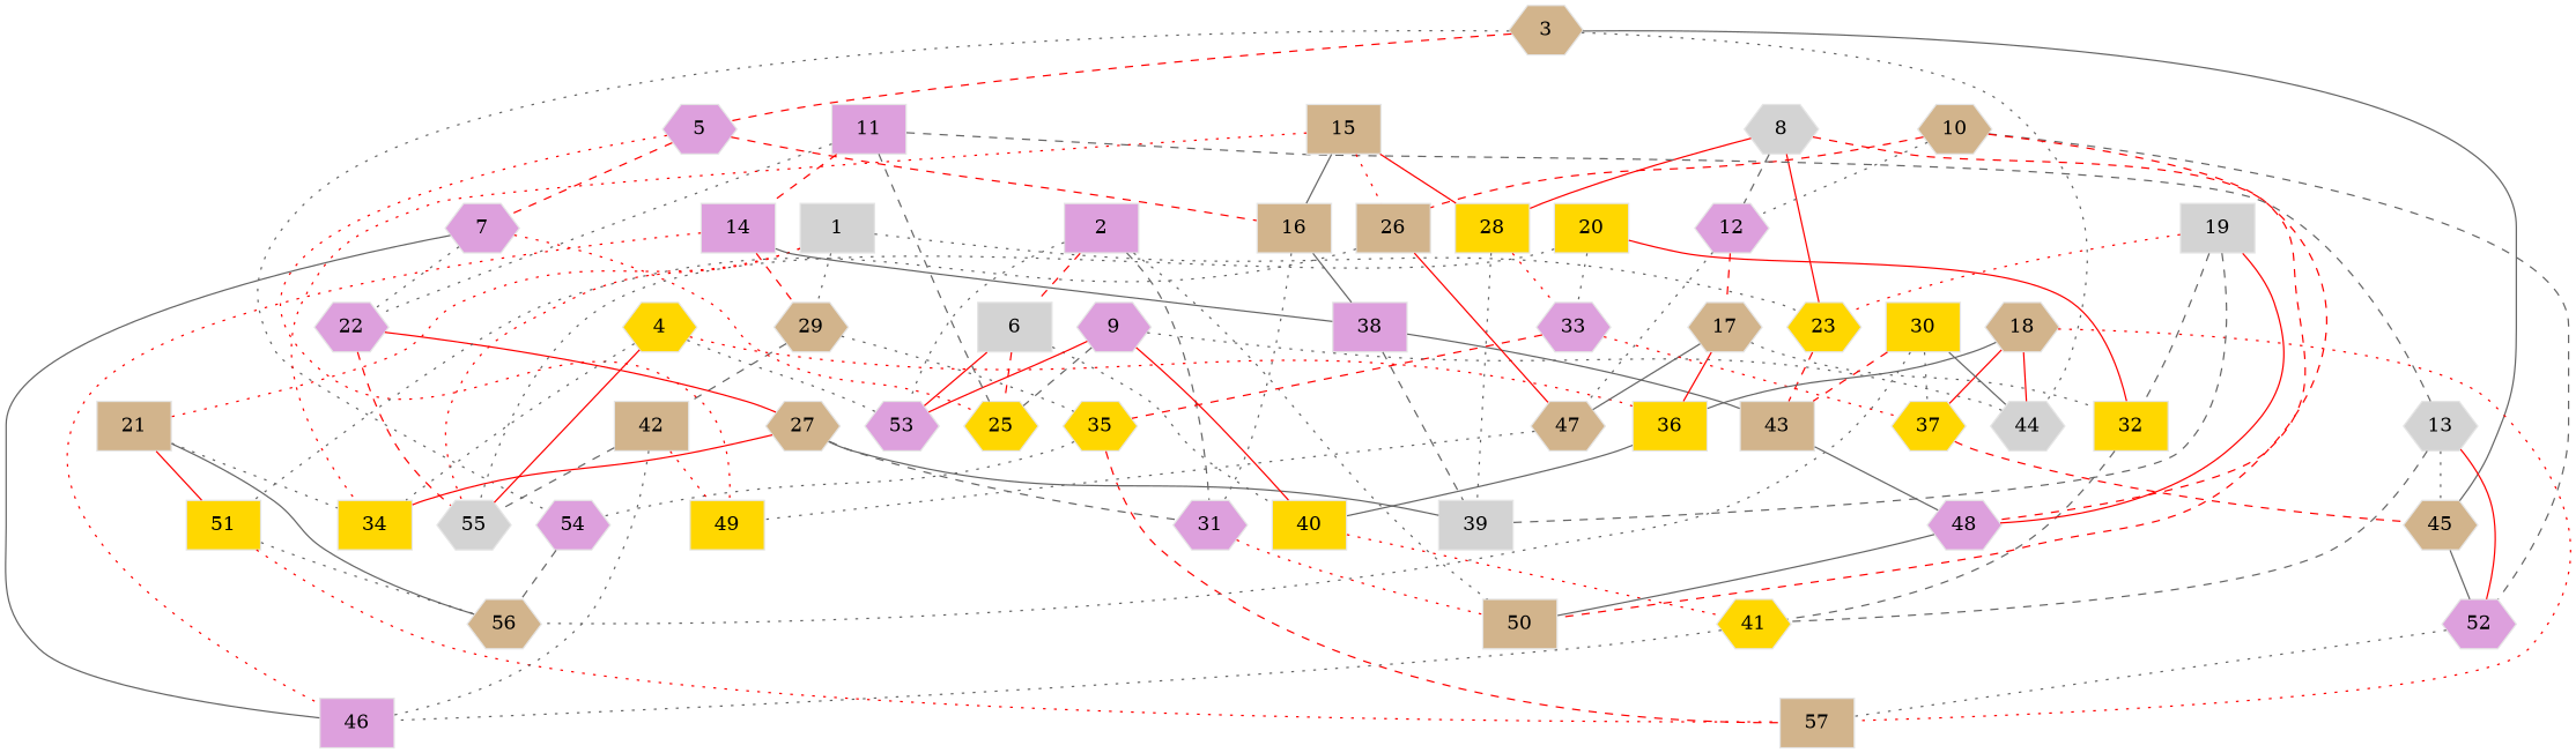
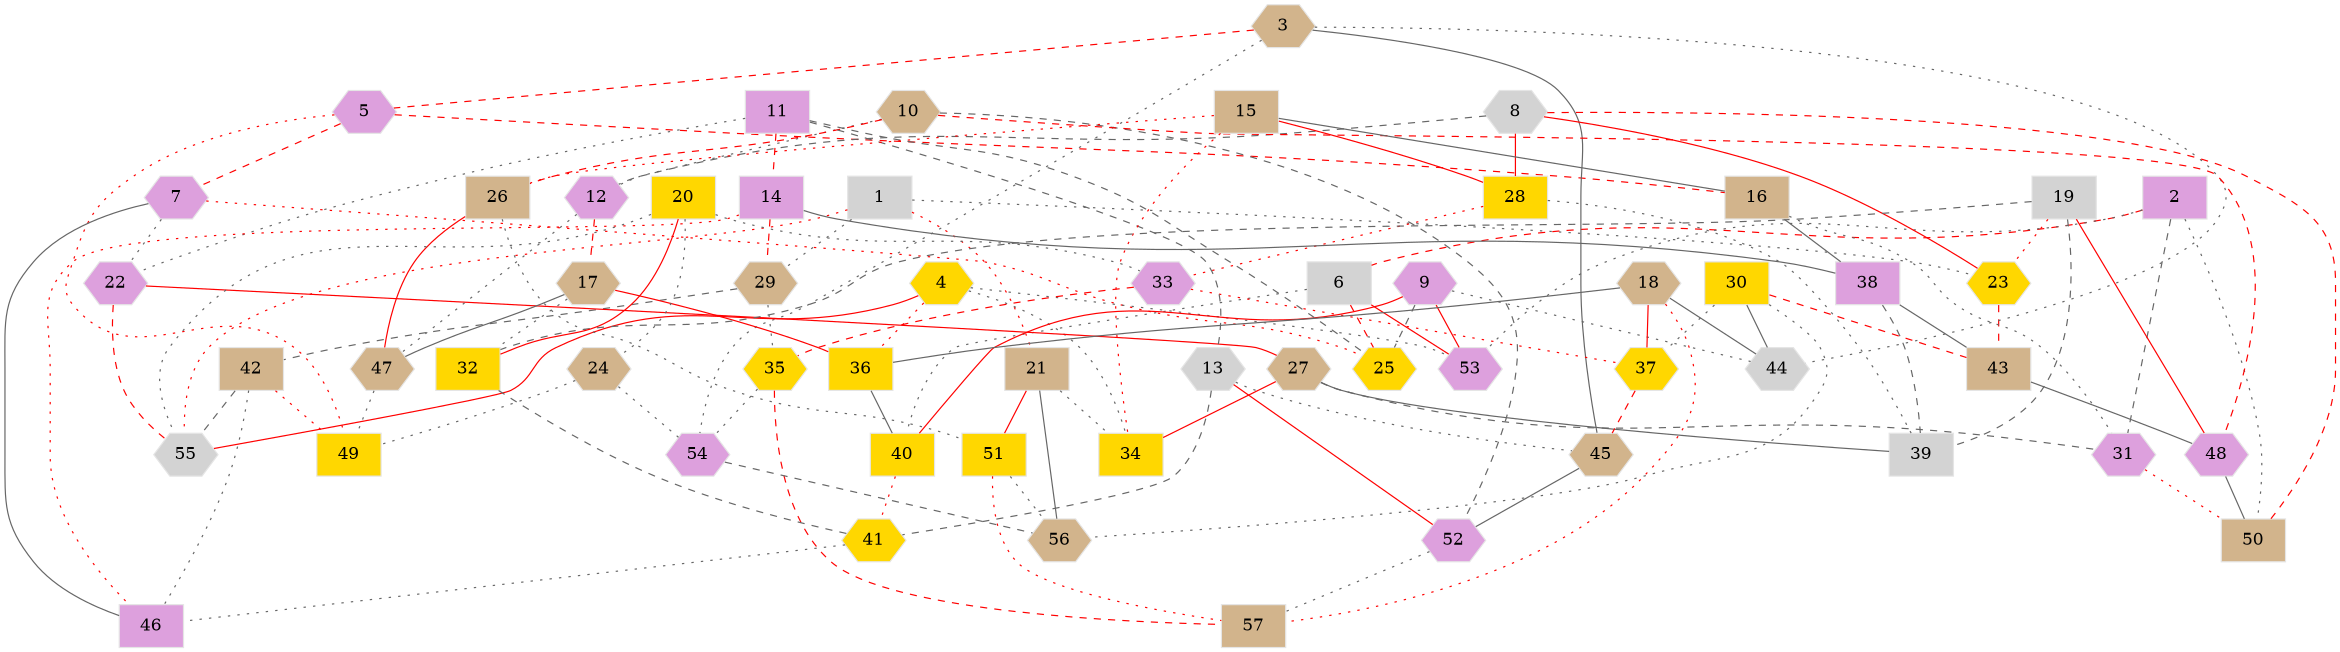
  graph {
    node [color=gray90 fillcolor=tan shape=hexagon style=filled]
    edge [color=gray40 style=dotted]
    1 [fillcolor=lightgrey shape=box]
    21 [shape=box]
    23 [fillcolor=gold]
    29
    55 [fillcolor=lightgrey]
    34 [fillcolor=gold shape=box]
    51 [fillcolor=gold shape=box]
    56
    43 [shape=box]
    35 [fillcolor=gold]
    42 [shape=box]
    2 [fillcolor=plum shape=box]
    6 [fillcolor=lightgrey shape=box]
    31 [fillcolor=plum]
    50 [shape=box]
    53 [fillcolor=plum]
    25 [fillcolor=gold]
    40 [fillcolor=gold shape=box]
    5 [fillcolor=plum]
    3
    44 [fillcolor=lightgrey]
    45
    54 [fillcolor=plum]
    7 [fillcolor=plum]
    16 [shape=box]
    49 [fillcolor=gold shape=box]
    52 [fillcolor=plum]
    4 [fillcolor=gold]
    36 [fillcolor=gold shape=box]
+   24
    22 [fillcolor=plum]
    46 [fillcolor=plum shape=box]
    38 [fillcolor=plum shape=box]
    41 [fillcolor=gold]
    27
    8 [fillcolor=lightgrey]
    12 [fillcolor=plum]
    28 [fillcolor=gold shape=box]
    17
    47
    39 [fillcolor=lightgrey shape=box]
    33 [fillcolor=plum]
    9 [fillcolor=plum]
    10
    26 [shape=box]
    48 [fillcolor=plum]
    57 [shape=box]
    11 [fillcolor=plum shape=box]
    13 [fillcolor=lightgrey]
    14 [fillcolor=plum shape=box]
    32 [fillcolor=gold shape=box]
    15 [shape=box]
    18
    37 [fillcolor=gold]
    19 [fillcolor=lightgrey shape=box]
    20 [fillcolor=gold shape=box]
    30 [fillcolor=gold shape=box]
    1 -- 21 [color=red]
    1 -- 23
    1 -- 29
    1 -- 55 [color=red]
    21 -- 34
    21 -- 51 [color=red style=solid]
    21 -- 56 [style=solid]
    23 -- 43 [color=red style=dashed]
    29 -- 35
    29 -- 42 [style=dashed]
    51 -- 56
    51 -- 57 [color=red]
    43 -- 48 [style=solid]
    35 -- 54
    35 -- 57 [color=red style=dashed]
    42 -- 55 [style=dashed]
    42 -- 49 [color=red]
    42 -- 46
    2 -- 6 [color=red style=dashed]
    2 -- 31 [style=dashed]
    2 -- 50
    2 -- 53
    6 -- 53 [color=red style=solid]
    6 -- 25 [color=red style=dashed]
    6 -- 40
    31 -- 50 [color=red]
    40 -- 41 [color=red]
    5 -- 7 [color=red style=dashed]
    5 -- 16 [color=red style=dashed]
    5 -- 49 [color=red]
    3 -- 5 [color=red style=dashed]
    3 -- 44
    3 -- 45 [style=solid]
    3 -- 54
    45 -- 52 [style=solid]
    54 -- 56 [style=dashed]
    7 -- 25 [color=red]
    7 -- 22
    7 -- 46 [style=solid]
    16 -- 31
    16 -- 38 [style=solid]
    52 -- 57
    4 -- 55 [color=red style=solid]
    4 -- 34
    4 -- 53
    4 -- 36 [color=red]
    36 -- 40 [style=solid]
+   24 -- 54
+   24 -- 49
    22 -- 55 [color=red style=dashed]
    22 -- 27 [color=red style=solid]
    38 -- 43 [style=solid]
    38 -- 39 [style=dashed]
    41 -- 46
    27 -- 34 [color=red style=solid]
    27 -- 31 [style=dashed]
    27 -- 39 [style=solid]
    8 -- 23 [color=red style=solid]
    8 -- 50 [color=red style=dashed]
    8 -- 12 [style=dashed]
    8 -- 28 [color=red style=solid]
    12 -- 17 [color=red style=dashed]
    12 -- 47
    28 -- 39
    28 -- 33 [color=red]
    17 -- 36 [color=red style=solid]
    17 -- 47 [style=solid]
    17 -- 32
    47 -- 49
    33 -- 35 [color=red style=dashed]
    33 -- 37 [color=red]
    9 -- 53 [color=red style=solid]
    9 -- 25 [style=dashed]
    9 -- 40 [color=red style=solid]
    9 -- 44
    10 -- 52 [style=dashed]
    10 -- 12
    10 -- 26 [color=red style=dashed]
    10 -- 48 [color=red style=dashed]
    26 -- 51
    26 -- 47 [color=red style=solid]
    48 -- 50 [style=solid]
    11 -- 25 [style=dashed]
    11 -- 22
    11 -- 13 [style=dashed]
    11 -- 14 [color=red style=dashed]
    13 -- 45
    13 -- 52 [color=red style=solid]
    13 -- 41 [style=dashed]
    14 -- 29 [color=red style=dashed]
    14 -- 46 [color=red]
    14 -- 38 [style=solid]
    32 -- 41 [style=dashed]
    15 -- 34 [color=red]
    15 -- 16 [style=solid]
    15 -- 28 [color=red style=solid]
    15 -- 26 [color=red]
-   18 -- 44 [color=red style=solid]
+   18 -- 44 [style=solid]
    18 -- 36 [style=solid]
    18 -- 57 [color=red]
    18 -- 37 [color=red style=solid]
    37 -- 45 [color=red style=dashed]
    19 -- 23 [color=red]
    19 -- 39 [style=dashed]
    19 -- 48 [color=red style=solid]
    19 -- 32 [style=dashed]
    20 -- 55
+   20 -- 24
    20 -- 33
    20 -- 32 [color=red style=solid]
    30 -- 56
    30 -- 43 [color=red style=dashed]
    30 -- 44 [style=solid]
    30 -- 37
  }
